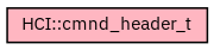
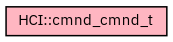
  digraph {
    rankdir=LR
    fontname="IBM Plex Sans"
-   n1 [color=black fillcolor=lightpink fontname="IBM Plex Sans" fontsize=10 height=0.2 label="HCI::cmnd_header_t" shape=record style=filled width=0.4]
+   n1 [color=black fillcolor=lightpink fontname="IBM Plex Sans" fontsize=10 height=0.2 label="HCI::cmnd_cmnd_t" shape=record style=filled width=0.4]
  }
